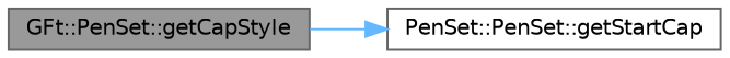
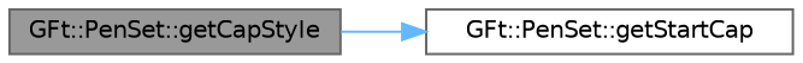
  digraph {
    rankdir=LR
    fontname="DejaVu Sans"
    node [fontname="DejaVu Sans" fontsize=10 shape=box style=filled]
    n1 [color=gray40 fillcolor=grey60 fontcolor=black height=0.2 label="GFt::PenSet::getCapStyle" width=0.4]
-   n2 [color=grey40 fillcolor=white height=0.2 label="PenSet::PenSet::getStartCap" width=0.4]
+   n2 [color=grey40 fillcolor=white height=0.2 label="GFt::PenSet::getStartCap" width=0.4]
    n1 -> n2 [color=steelblue1 fontname="DejaVu Sans" fontsize=10 labelfontname=Helvetica labelfontsize=10 style=solid]
  }
